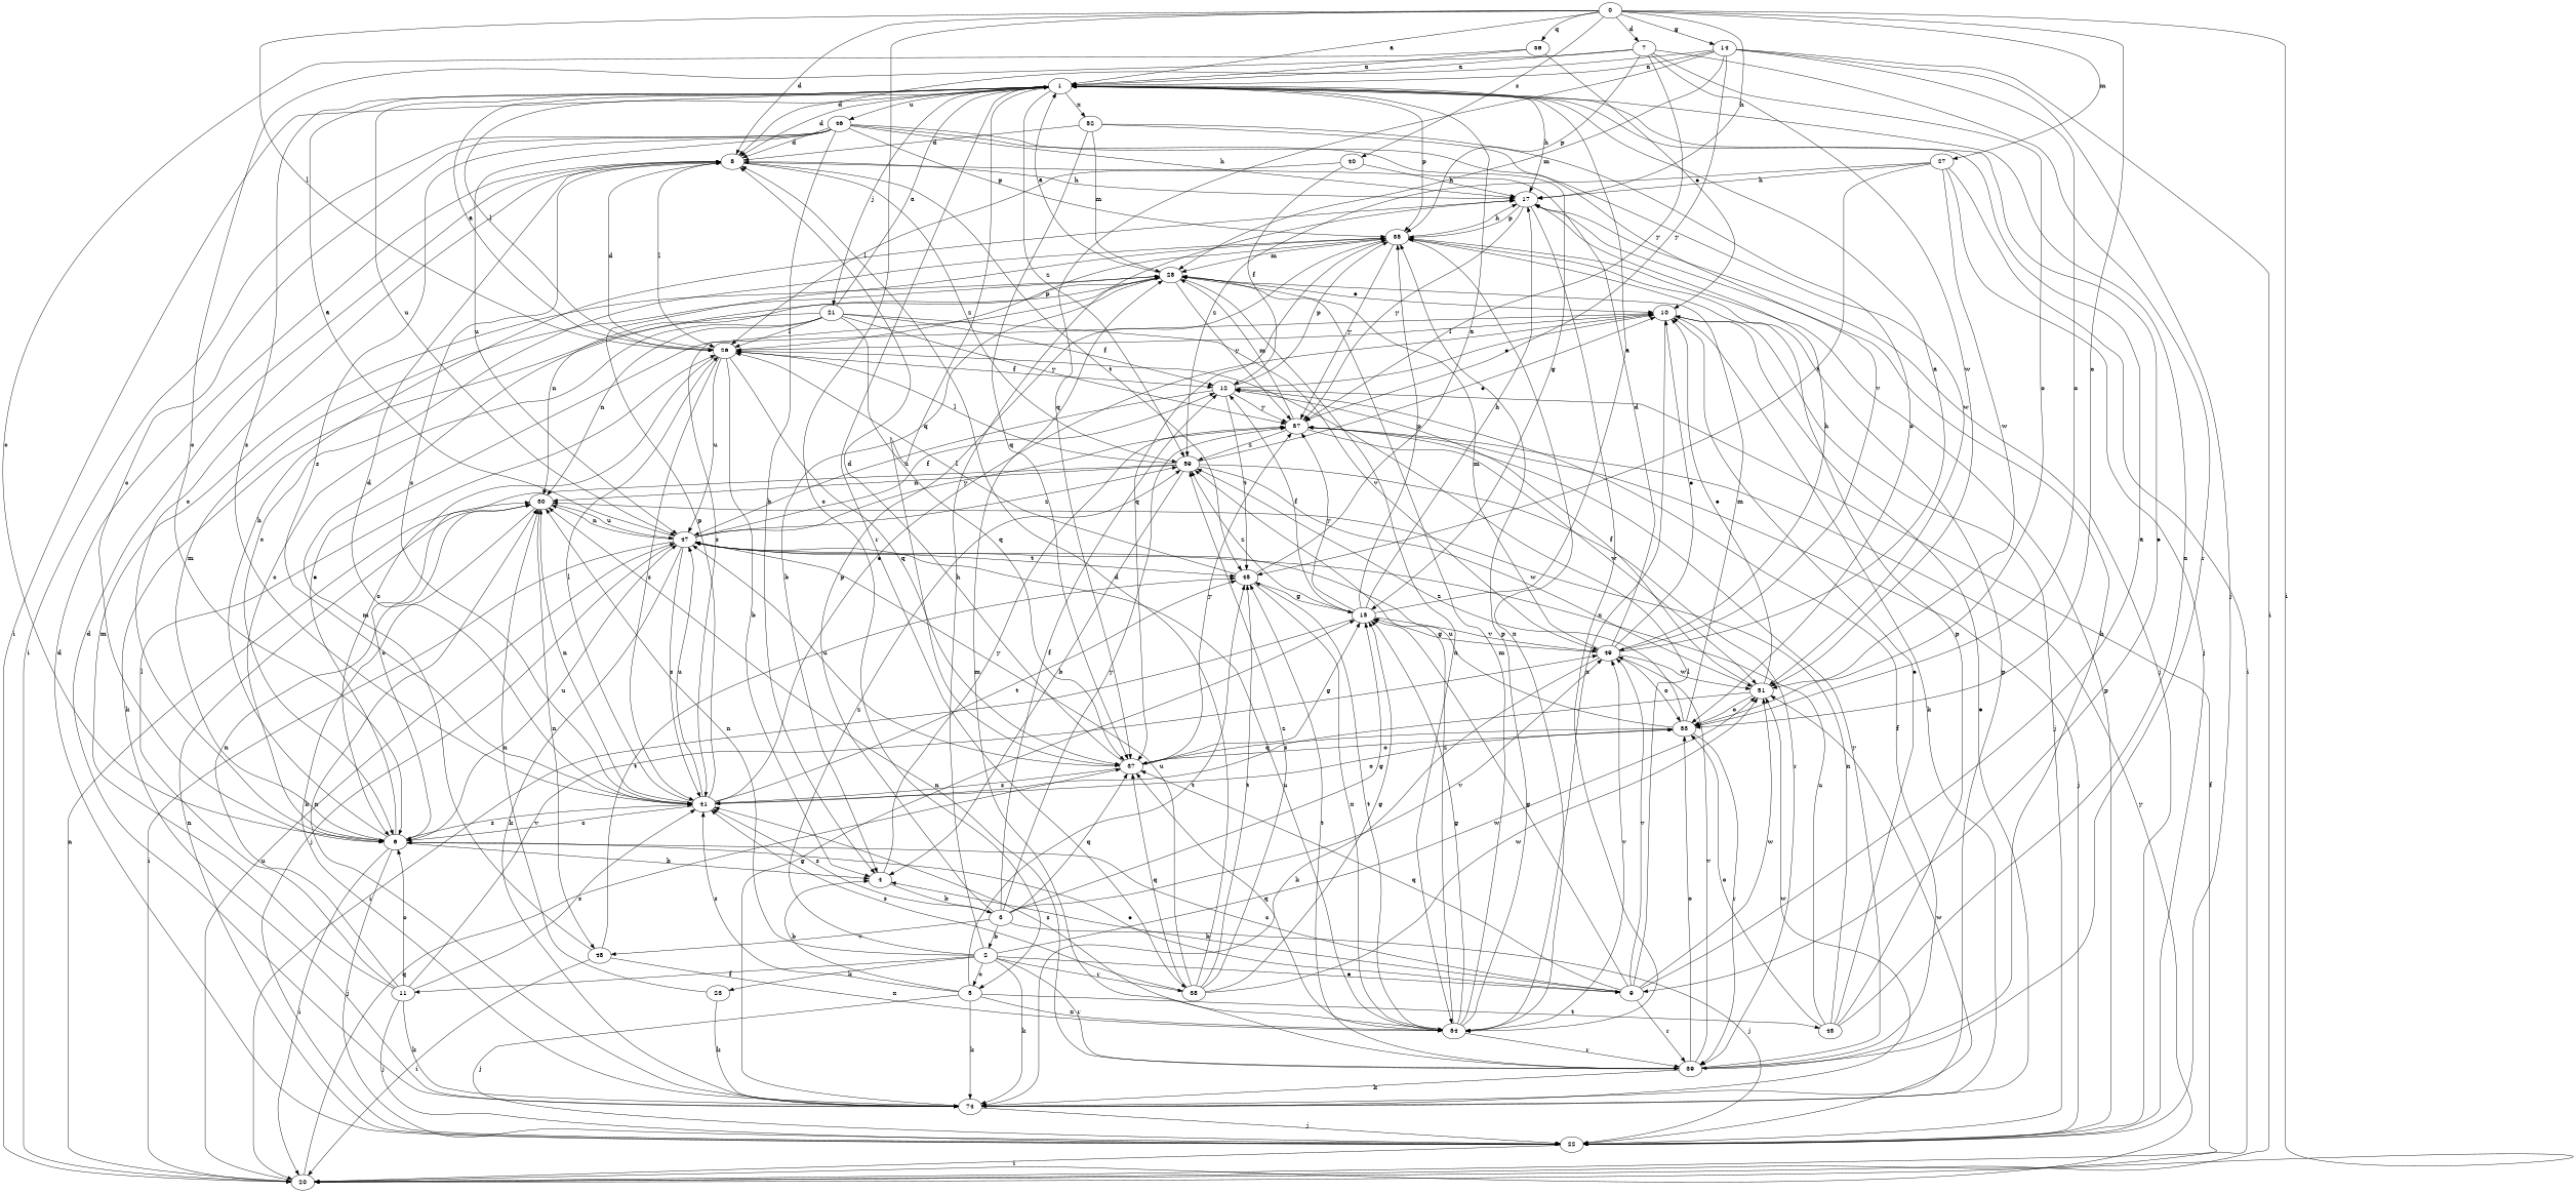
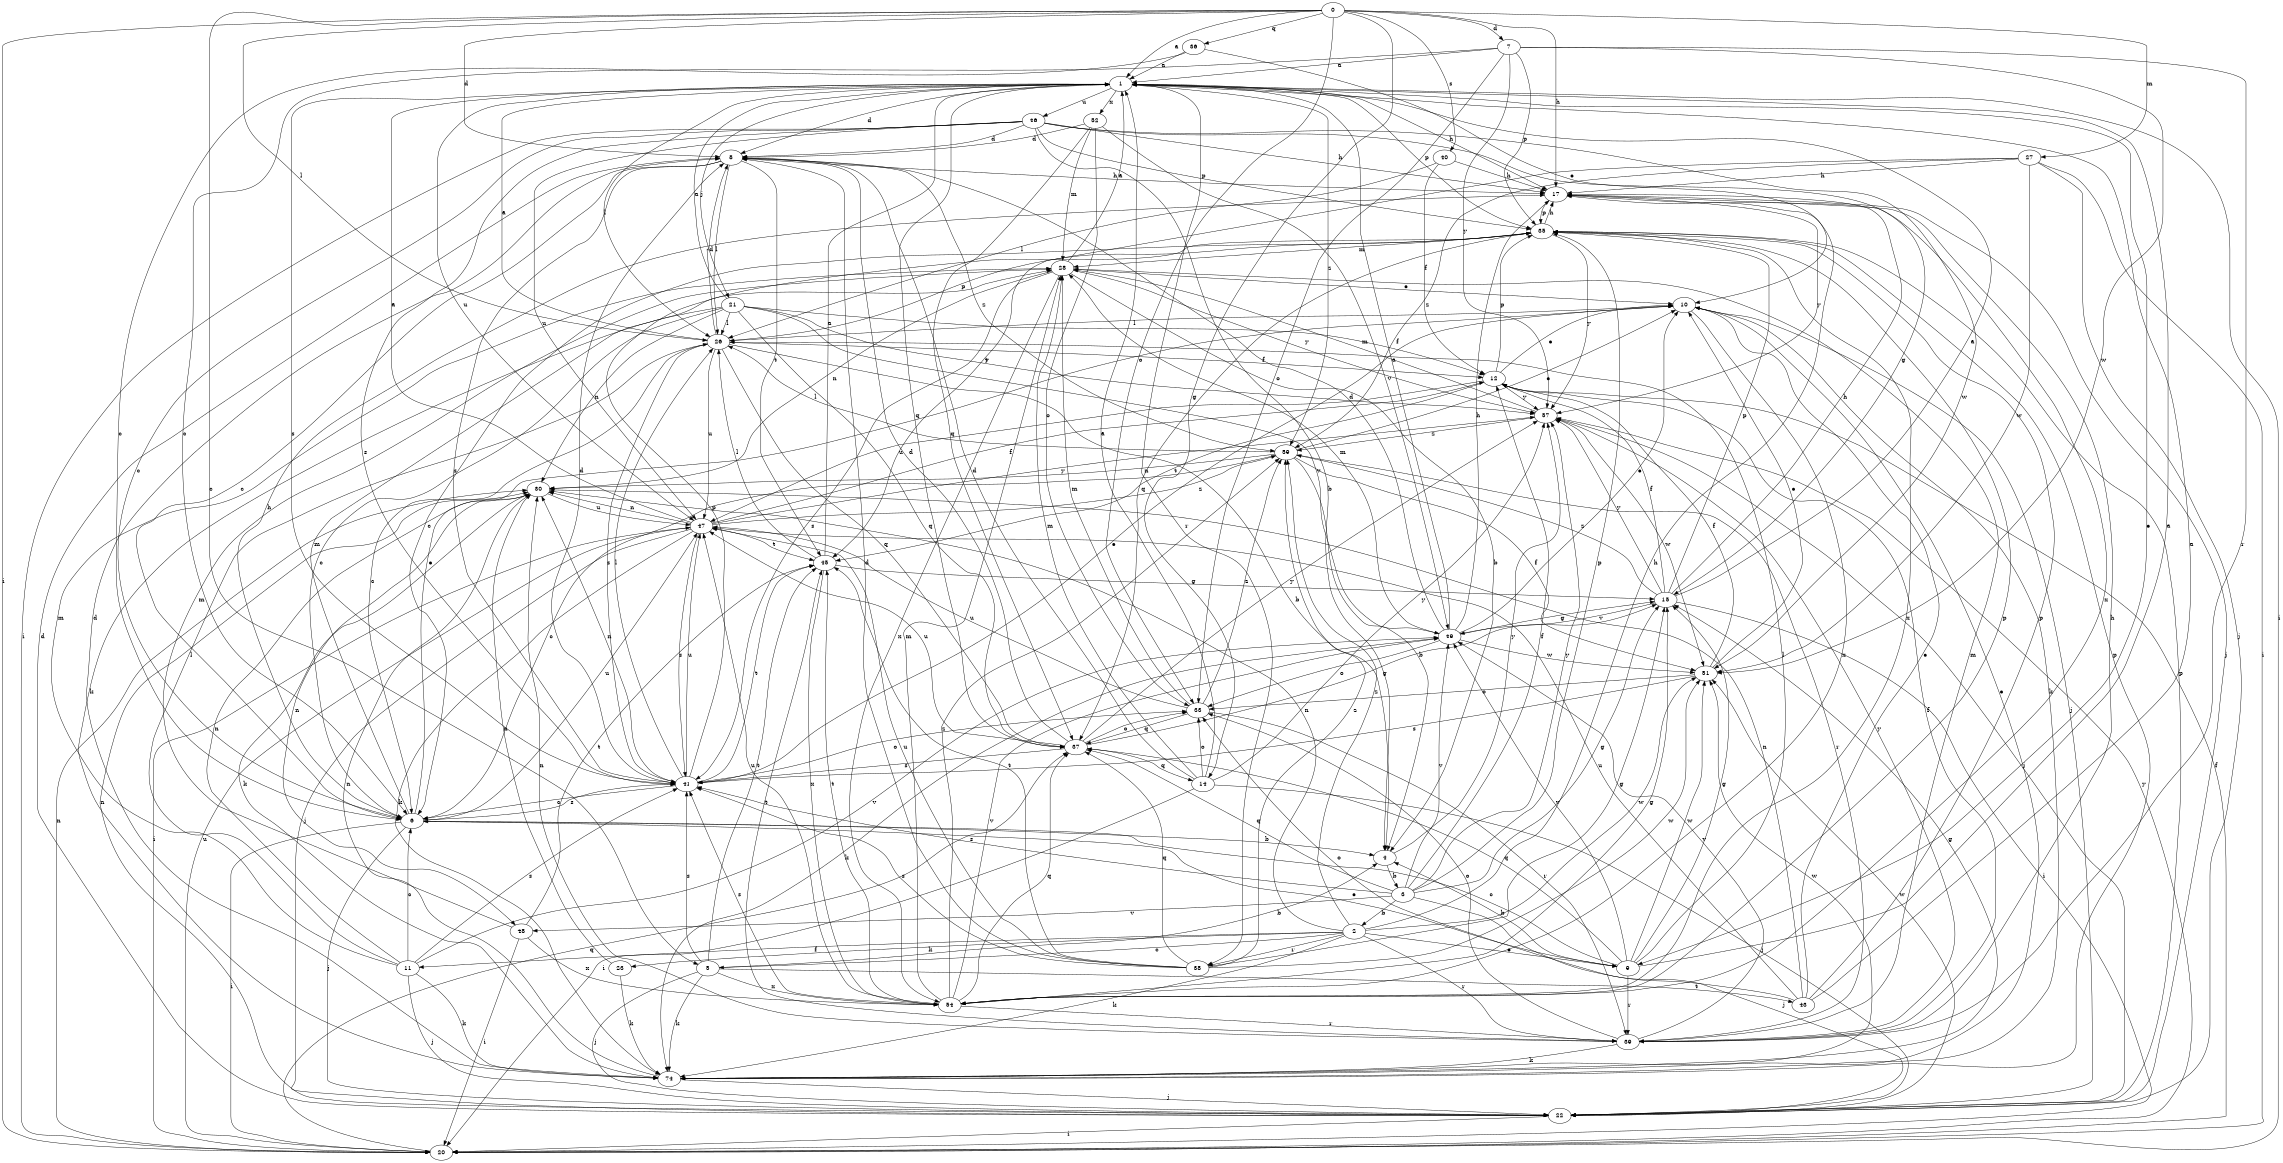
  strict digraph {
    0
    1
    5
    7
    8
    14
    17
    20
    26
    27
    33
    36
    40
    9
    21
    35
    37
    38
    41
    46
    47
    52
    59
    n24 [label=74]
    22
    4
    43
    45
    54
    39
    51
    57
    6
    28
    30
    12
    10
    15
    49
    2
    11
    23
    48
    3
    0 -> 1 [label=a]
    0 -> 5 [label=c]
    0 -> 7 [label=d]
    0 -> 8 [label=d]
    0 -> 14 [label=g]
    0 -> 17 [label=h]
    0 -> 20 [label=i]
    0 -> 26 [label=l]
    0 -> 27 [label=m]
    0 -> 33 [label=o]
    0 -> 36 [label=q]
    0 -> 40 [label=s]
    1 -> 8 [label=d]
    1 -> 17 [label=h]
    1 -> 20 [label=i]
    1 -> 26 [label=l]
    1 -> 9 [label=e]
    1 -> 21 [label=j]
    1 -> 35 [label=p]
    1 -> 37 [label=q]
    1 -> 38 [label=r]
    1 -> 41 [label=s]
    1 -> 46 [label=u]
    1 -> 47 [label=u]
    1 -> 52 [label=x]
    1 -> 59 [label=z]
    5 -> 41 [label=s]
    5 -> n24 [label=k]
    5 -> 22 [label=j]
    5 -> 4 [label=b]
    5 -> 43 [label=t]
    5 -> 45 [label=t]
    5 -> 54 [label=x]
    7 -> 1 [label=a]
    7 -> 33 [label=o]
    7 -> 35 [label=p]
    7 -> 39 [label=r]
    7 -> 51 [label=w]
    7 -> 57 [label=y]
    7 -> 6 [label=c]
    8 -> 17 [label=h]
    8 -> 26 [label=l]
    8 -> 41 [label=s]
    8 -> 59 [label=z]
    8 -> 45 [label=t]
    8 -> 6 [label=c]
    14 -> 1 [label=a]
    14 -> 8 [label=d]
    14 -> 20 [label=i]
    14 -> 33 [label=o]
-   14 -> 37 [label=q]
+   37 -> 14 [label=q]
    14 -> 22 [label=j]
    14 -> 57 [label=y]
    14 -> 28 [label=m]
    17 -> 35 [label=p]
    17 -> 22 [label=j]
    17 -> 54 [label=x]
    17 -> 57 [label=y]
    20 -> 37 [label=q]
    20 -> 47 [label=u]
    20 -> 57 [label=y]
    20 -> 30 [label=n]
    20 -> 12 [label=f]
    26 -> 1 [label=a]
    26 -> 8 [label=d]
    26 -> 35 [label=p]
    26 -> 37 [label=q]
    26 -> 41 [label=s]
    26 -> 47 [label=u]
    26 -> 4 [label=b]
    26 -> 6 [label=c]
    26 -> 12 [label=f]
    27 -> 17 [label=h]
    27 -> 20 [label=i]
    27 -> 59 [label=z]
    27 -> 22 [label=j]
    27 -> 45 [label=t]
    27 -> 51 [label=w]
    33 -> 37 [label=q]
    33 -> 47 [label=u]
    33 -> 59 [label=z]
    33 -> 39 [label=r]
    33 -> 28 [label=m]
    36 -> 1 [label=a]
    36 -> 6 [label=c]
    36 -> 10 [label=e]
    40 -> 17 [label=h]
    40 -> 26 [label=l]
    40 -> 12 [label=f]
    9 -> 1 [label=a]
    9 -> 26 [label=l]
    9 -> 37 [label=q]
    9 -> 4 [label=b]
    9 -> 39 [label=r]
    9 -> 51 [label=w]
    9 -> 6 [label=c]
    9 -> 15 [label=g]
    9 -> 49 [label=v]
    21 -> 1 [label=a]
    21 -> 26 [label=l]
    21 -> 37 [label=q]
    21 -> n24 [label=k]
    21 -> 57 [label=y]
    21 -> 6 [label=c]
    21 -> 30 [label=n]
    21 -> 12 [label=f]
    21 -> 49 [label=v]
    35 -> 17 [label=h]
    35 -> 37 [label=q]
    35 -> 54 [label=x]
    35 -> 57 [label=y]
    35 -> 6 [label=c]
    35 -> 28 [label=m]
    37 -> 8 [label=d]
    37 -> 33 [label=o]
    37 -> 41 [label=s]
    37 -> 47 [label=u]
    37 -> 57 [label=y]
    37 -> 15 [label=g]
    38 -> 8 [label=d]
    38 -> 37 [label=q]
    38 -> 41 [label=s]
    38 -> 47 [label=u]
    38 -> 59 [label=z]
    38 -> 45 [label=t]
    38 -> 51 [label=w]
    38 -> 15 [label=g]
    41 -> 8 [label=d]
    41 -> 26 [label=l]
    41 -> 33 [label=o]
    41 -> 35 [label=p]
    41 -> 47 [label=u]
    41 -> 45 [label=t]
    41 -> 6 [label=c]
    41 -> 30 [label=n]
    41 -> 10 [label=e]
    46 -> 8 [label=d]
    46 -> 17 [label=h]
    46 -> 20 [label=i]
    46 -> 35 [label=p]
    46 -> 41 [label=s]
    46 -> 47 [label=u]
    46 -> 4 [label=b]
    46 -> 51 [label=w]
    46 -> 6 [label=c]
    46 -> 15 [label=g]
    47 -> 1 [label=a]
    47 -> 20 [label=i]
    47 -> 41 [label=s]
    47 -> 59 [label=z]
    47 -> n24 [label=k]
    47 -> 22 [label=j]
    47 -> 45 [label=t]
    47 -> 57 [label=y]
    47 -> 30 [label=n]
    47 -> 12 [label=f]
    52 -> 8 [label=d]
    52 -> 33 [label=o]
    52 -> 37 [label=q]
    52 -> 28 [label=m]
    52 -> 49 [label=v]
    59 -> 26 [label=l]
    59 -> 4 [label=b]
    59 -> 39 [label=r]
-   59 -> 51 [label=w]
+   59 -> 51 [label=f]
    59 -> 6 [label=c]
    59 -> 30 [label=n]
    59 -> 10 [label=e]
    n24 -> 8 [label=d]
    n24 -> 35 [label=p]
    n24 -> 22 [label=j]
    n24 -> 51 [label=w]
    n24 -> 30 [label=n]
    n24 -> 10 [label=e]
    n24 -> 15 [label=g]
    22 -> 8 [label=d]
    22 -> 20 [label=i]
    22 -> 35 [label=p]
    22 -> 51 [label=w]
    22 -> 30 [label=n]
    4 -> 57 [label=y]
    4 -> 3 [label=b]
    43 -> 1 [label=a]
    43 -> 33 [label=o]
    43 -> 35 [label=p]
    43 -> 47 [label=u]
    43 -> 30 [label=n]
    43 -> 10 [label=e]
    45 -> 1 [label=a]
    45 -> 26 [label=l]
    45 -> 54 [label=x]
    45 -> 15 [label=g]
    54 -> 35 [label=p]
    54 -> 37 [label=q]
    54 -> 41 [label=s]
    54 -> 47 [label=u]
    54 -> 59 [label=z]
    54 -> 45 [label=t]
    54 -> 39 [label=r]
    54 -> 28 [label=m]
    54 -> 15 [label=g]
    54 -> 49 [label=v]
    39 -> 17 [label=h]
    39 -> 33 [label=o]
    39 -> n24 [label=k]
    39 -> 45 [label=t]
    39 -> 57 [label=y]
    39 -> 28 [label=m]
    39 -> 30 [label=n]
    39 -> 12 [label=f]
    39 -> 49 [label=v]
    51 -> 33 [label=o]
    51 -> 41 [label=s]
    51 -> 12 [label=f]
    51 -> 10 [label=e]
    57 -> 59 [label=z]
    57 -> 22 [label=j]
    57 -> 51 [label=w]
    57 -> 28 [label=m]
    6 -> 17 [label=h]
    6 -> 20 [label=i]
    6 -> 9 [label=e]
    6 -> 41 [label=s]
    6 -> 47 [label=u]
    6 -> 22 [label=j]
    6 -> 4 [label=b]
    6 -> 28 [label=m]
    6 -> 10 [label=e]
    28 -> 1 [label=a]
    28 -> 41 [label=s]
    28 -> 4 [label=b]
    28 -> 54 [label=x]
    28 -> 57 [label=y]
    28 -> 30 [label=n]
    28 -> 10 [label=e]
    30 -> 47 [label=u]
    30 -> n24 [label=k]
    30 -> 48 [label=n]
    12 -> 35 [label=p]
    12 -> 47 [label=u]
    12 -> 45 [label=t]
    12 -> 57 [label=y]
    12 -> 10 [label=e]
    10 -> 26 [label=l]
    10 -> n24 [label=k]
    10 -> 22 [label=j]
    10 -> 54 [label=x]
    15 -> 1 [label=a]
    15 -> 17 [label=h]
    15 -> 20 [label=i]
    15 -> 35 [label=p]
    15 -> 59 [label=z]
    15 -> 57 [label=y]
    15 -> 12 [label=f]
    15 -> 49 [label=v]
    49 -> 1 [label=a]
    49 -> 8 [label=d]
    49 -> 17 [label=h]
    49 -> 33 [label=o]
    49 -> n24 [label=k]
    49 -> 51 [label=w]
    49 -> 28 [label=m]
    49 -> 10 [label=e]
    49 -> 15 [label=g]
    2 -> 5 [label=c]
    2 -> 17 [label=h]
    2 -> 9 [label=e]
    2 -> 38 [label=r]
    2 -> 59 [label=z]
    2 -> n24 [label=k]
    2 -> 39 [label=r]
    2 -> 51 [label=w]
    2 -> 30 [label=n]
    2 -> 11 [label=f]
    2 -> 23 [label=k]
    11 -> 26 [label=l]
    11 -> 41 [label=s]
    11 -> n24 [label=k]
    11 -> 22 [label=j]
    11 -> 6 [label=c]
    11 -> 28 [label=m]
    11 -> 30 [label=n]
    11 -> 49 [label=v]
    23 -> n24 [label=k]
    23 -> 30 [label=n]
    48 -> 20 [label=i]
    48 -> 45 [label=t]
    48 -> 54 [label=x]
    48 -> 28 [label=m]
    3 -> 35 [label=p]
    3 -> 37 [label=q]
    3 -> 41 [label=s]
    3 -> 22 [label=j]
    3 -> 57 [label=y]
    3 -> 12 [label=f]
    3 -> 15 [label=g]
    3 -> 49 [label=v]
    3 -> 2 [label=b]
    3 -> 48 [label=v]
  }
